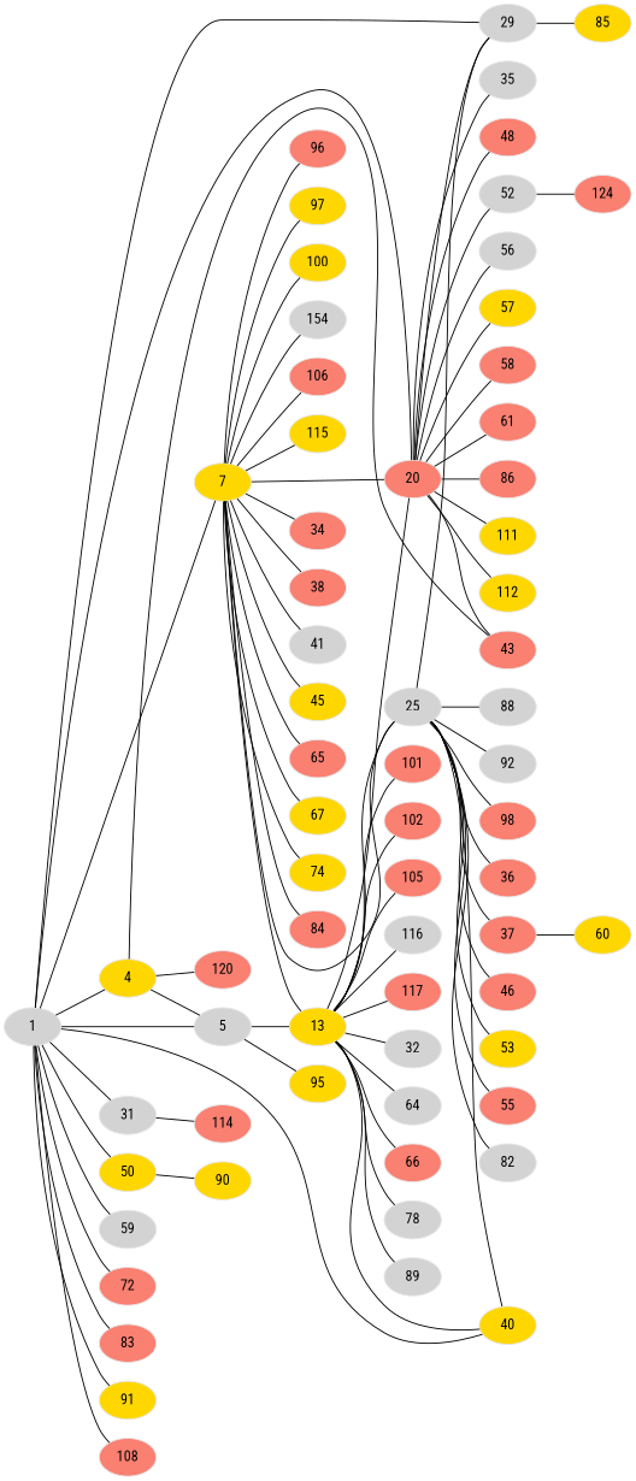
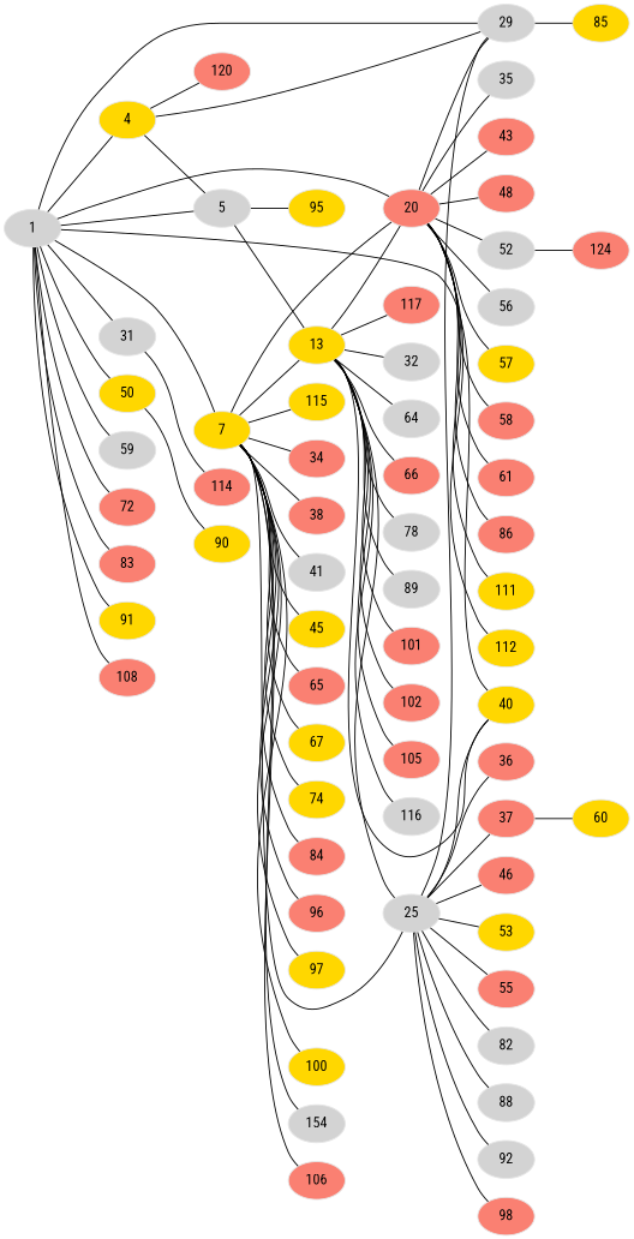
  graph {
    fontname="Roboto Condensed"
    rankdir=LR
    node [color=gray90 fillcolor=salmon fontname="Roboto Condensed" style=filled]
    edge [fontname="Roboto Condensed"]
    1 [fillcolor=lightgrey super="+6+2"]
    4 [fillcolor=gold super="+44"]
    5 [fillcolor=lightgrey]
    7 [fillcolor=gold super="+19+118+109+11+8"]
    20 [super="+24+22+21"]
    29 [fillcolor=lightgrey]
    31 [fillcolor=lightgrey super="+51"]
    40 [fillcolor=gold super="+126+134+54+70"]
    50 [fillcolor=gold super="+80+99"]
    59 [fillcolor=lightgrey]
    72
    83
    91 [fillcolor=gold]
    108
    120
    13 [fillcolor=gold super="+113+14+15+107"]
    95 [fillcolor=gold]
    25 [fillcolor=lightgrey super="+81+28+76+30+26"]
    34
    38 [super="+103"]
    41 [fillcolor=lightgrey]
    45 [fillcolor=gold]
    65
    67 [fillcolor=gold super="+73"]
    74 [fillcolor=gold]
    84
    96 [super="+129"]
    97 [fillcolor=gold]
    100 [fillcolor=gold]
    n30 [fillcolor=lightgrey label=154 super="+131+123"]
    106
    115 [fillcolor=gold]
    35 [fillcolor=lightgrey super="+130+87+94"]
    43
    48 [super="+71"]
    52 [fillcolor=lightgrey]
    56 [fillcolor=lightgrey]
    57 [fillcolor=gold]
    58
    61
    86
    111 [fillcolor=gold]
    112 [fillcolor=gold]
    85 [fillcolor=gold]
    114
    90 [fillcolor=gold]
    32 [fillcolor=lightgrey]
    64 [fillcolor=lightgrey]
    66
    78 [fillcolor=lightgrey]
    89 [fillcolor=lightgrey]
    101
    102
    105
    116 [fillcolor=lightgrey]
    117
    36
    37 [super="+68"]
    46
    53 [fillcolor=gold]
    55
    82 [fillcolor=lightgrey]
    88 [fillcolor=lightgrey]
    92 [fillcolor=lightgrey]
    98
    124
    60 [fillcolor=gold super="+110"]
    1 -- 4 [weight=4]
    1 -- 5 [weight=4]
    1 -- 7 [weight=2]
    1 -- 20
    1 -- 29
    1 -- 31
    1 -- 40
    1 -- 50
    1 -- 59
    1 -- 72
    1 -- 83
    1 -- 91
    1 -- 108
    4 -- 5
-   4 -- 43
+   4 -- 29
    4 -- 120
    5 -- 13
    5 -- 95
    7 -- 20 [weight=8]
    7 -- 13
    7 -- 25
    7 -- 34
    7 -- 38
    7 -- 41
    7 -- 45
    7 -- 65
    7 -- 67
    7 -- 74
    7 -- 84
    7 -- 96
    7 -- 97
    7 -- 100
    7 -- n30
    7 -- 106
    7 -- 115
    20 -- 29
    20 -- 35
    20 -- 43
    20 -- 48
    20 -- 52
    20 -- 56
    20 -- 57
    20 -- 58
    20 -- 61
    20 -- 86
    20 -- 111
    20 -- 112
    29 -- 85
    31 -- 114
    50 -- 90
    13 -- 20
    13 -- 40
    13 -- 25
    13 -- 32
    13 -- 64
    13 -- 66
    13 -- 78
    13 -- 89
    13 -- 101
    13 -- 102
    13 -- 105
    13 -- 116
    13 -- 117
    25 -- 29 [weight=5]
    25 -- 40
    25 -- 36
    25 -- 37
    25 -- 46
    25 -- 53
    25 -- 55
    25 -- 82
    25 -- 88
    25 -- 92
    25 -- 98
    52 -- 124
    37 -- 60
  }
